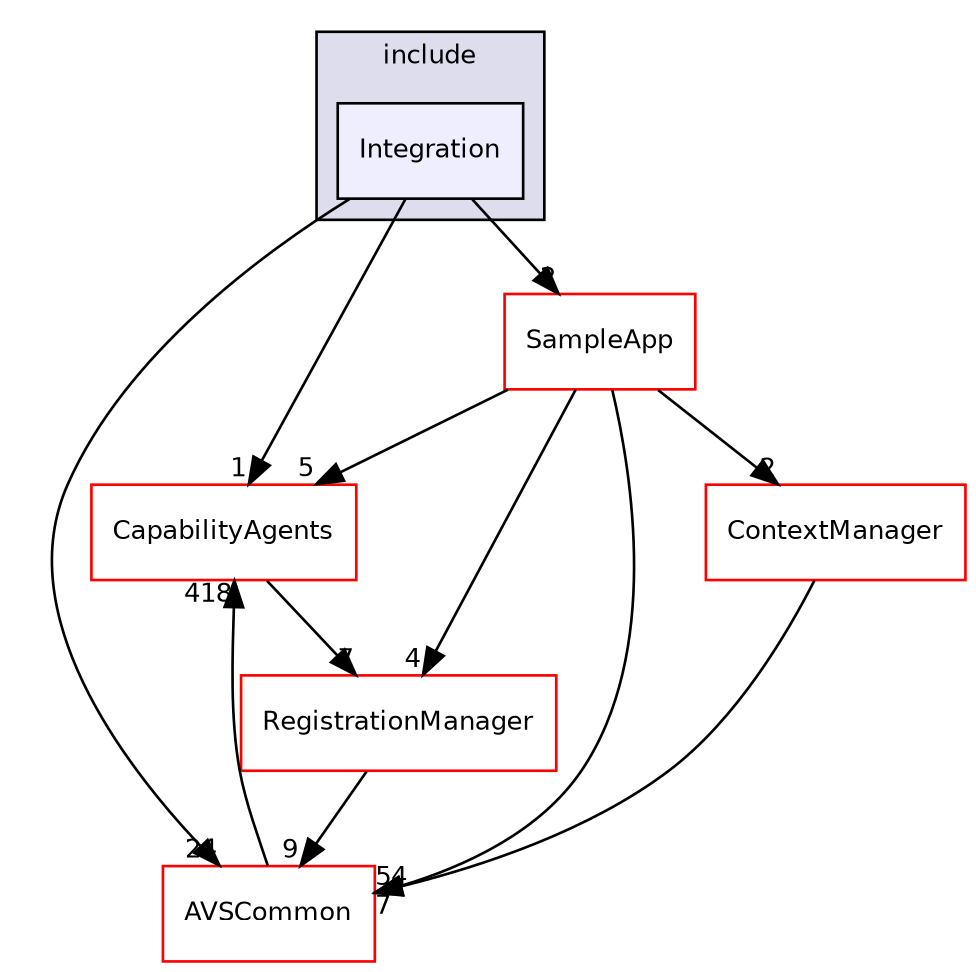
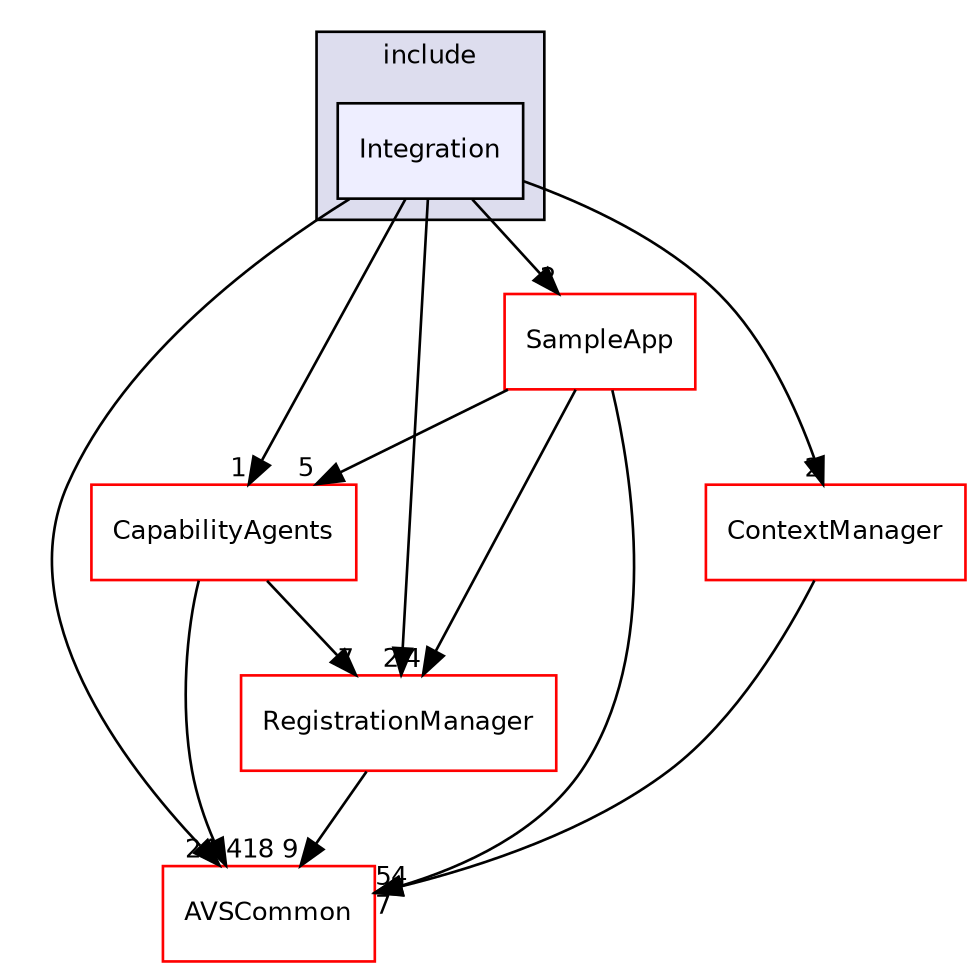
  digraph {
    compound=true
    node [fillcolor=white fontname=Helvetica fontsize=10 shape=box style=filled color=red]
    edge [headlabel=2 labeldistance=1.5 labelfontname=Helvetica labelfontsize=10]
    n1 [fillcolor="#eeeeff" label=Integration pencolor=black color=""]
    n2 [label=SampleApp]
    n3 [label=CapabilityAgents]
    n4 [label=ContextManager]
    n5 [label=AVSCommon]
    n6 [label=RegistrationManager]
    subgraph cluster_1 {
      bgcolor="#ddddee"
      fontname=Helvetica
      fontsize=10
      label=include
      pencolor=black
      n1
    }
    n1 -> n2
    n1 -> n3 [headlabel=1]
-   n2 -> n4
+   n1 -> n4
    n1 -> n5 [headlabel=24]
+   n1 -> n6
    n2 -> n3 [headlabel=5]
    n2 -> n5 [headlabel=54]
    n2 -> n6 [headlabel=4]
-   n5 -> n3 [headlabel=418]
+   n3 -> n5 [headlabel=418]
    n3 -> n6 [headlabel=7]
    n4 -> n5 [headlabel=7]
    n6 -> n5 [headlabel=9]
  }
